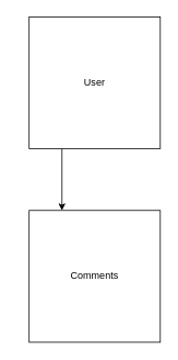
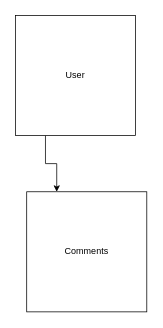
  <mxCell id="0" />
  <mxCell id="1" parent="0" />
  <mxCell id="2" style="edgeStyle=orthogonalEdgeStyle;rounded=0;orthogonalLoop=1;jettySize=auto;html=1;exitX=0.25;exitY=1;exitDx=0;exitDy=0;entryX=0.25;entryY=0;entryDx=0;entryDy=0;" parent="1" source="3" target="4" edge="1"><mxGeometry relative="1" as="geometry" /></mxCell>
- <mxCell id="3" value="User" style="whiteSpace=wrap;html=1;aspect=fixed;" parent="1" vertex="1"><mxGeometry x="35" y="20" width="160" height="160" as="geometry" /></mxCell>
+ <mxCell id="3" value="User" style="whiteSpace=wrap;html=1;aspect=fixed;" parent="1" vertex="1"><mxGeometry x="20" y="20" width="160" height="160" as="geometry" /></mxCell>
  <mxCell id="4" value="Comments" style="whiteSpace=wrap;html=1;aspect=fixed;fontFamily=Helvetica;" parent="1" vertex="1"><mxGeometry x="35" y="255" width="160" height="160" as="geometry" /></mxCell>
